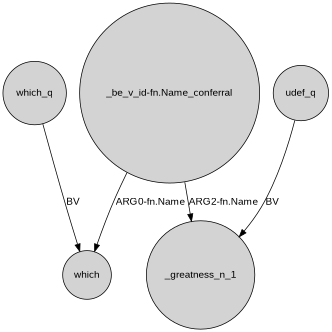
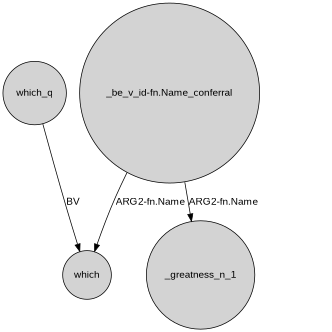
  digraph {
    fontname="Liberation Sans"
    node [fontname="Liberation Sans" shape=circle style=filled]
    edge [fontname="Liberation Sans"]
    n1 [label=which]
    "_be_v_id-fn.Name_conferral"
    _greatness_n_1
-   udef_q
    which_q
-   "_be_v_id-fn.Name_conferral" -> n1 [label="ARG0-fn.Name"]
+   "_be_v_id-fn.Name_conferral" -> n1 [label="ARG2-fn.Name"]
    "_be_v_id-fn.Name_conferral" -> _greatness_n_1 [label="ARG2-fn.Name"]
-   udef_q -> _greatness_n_1 [label=BV]
    which_q -> n1 [label=BV]
  }
